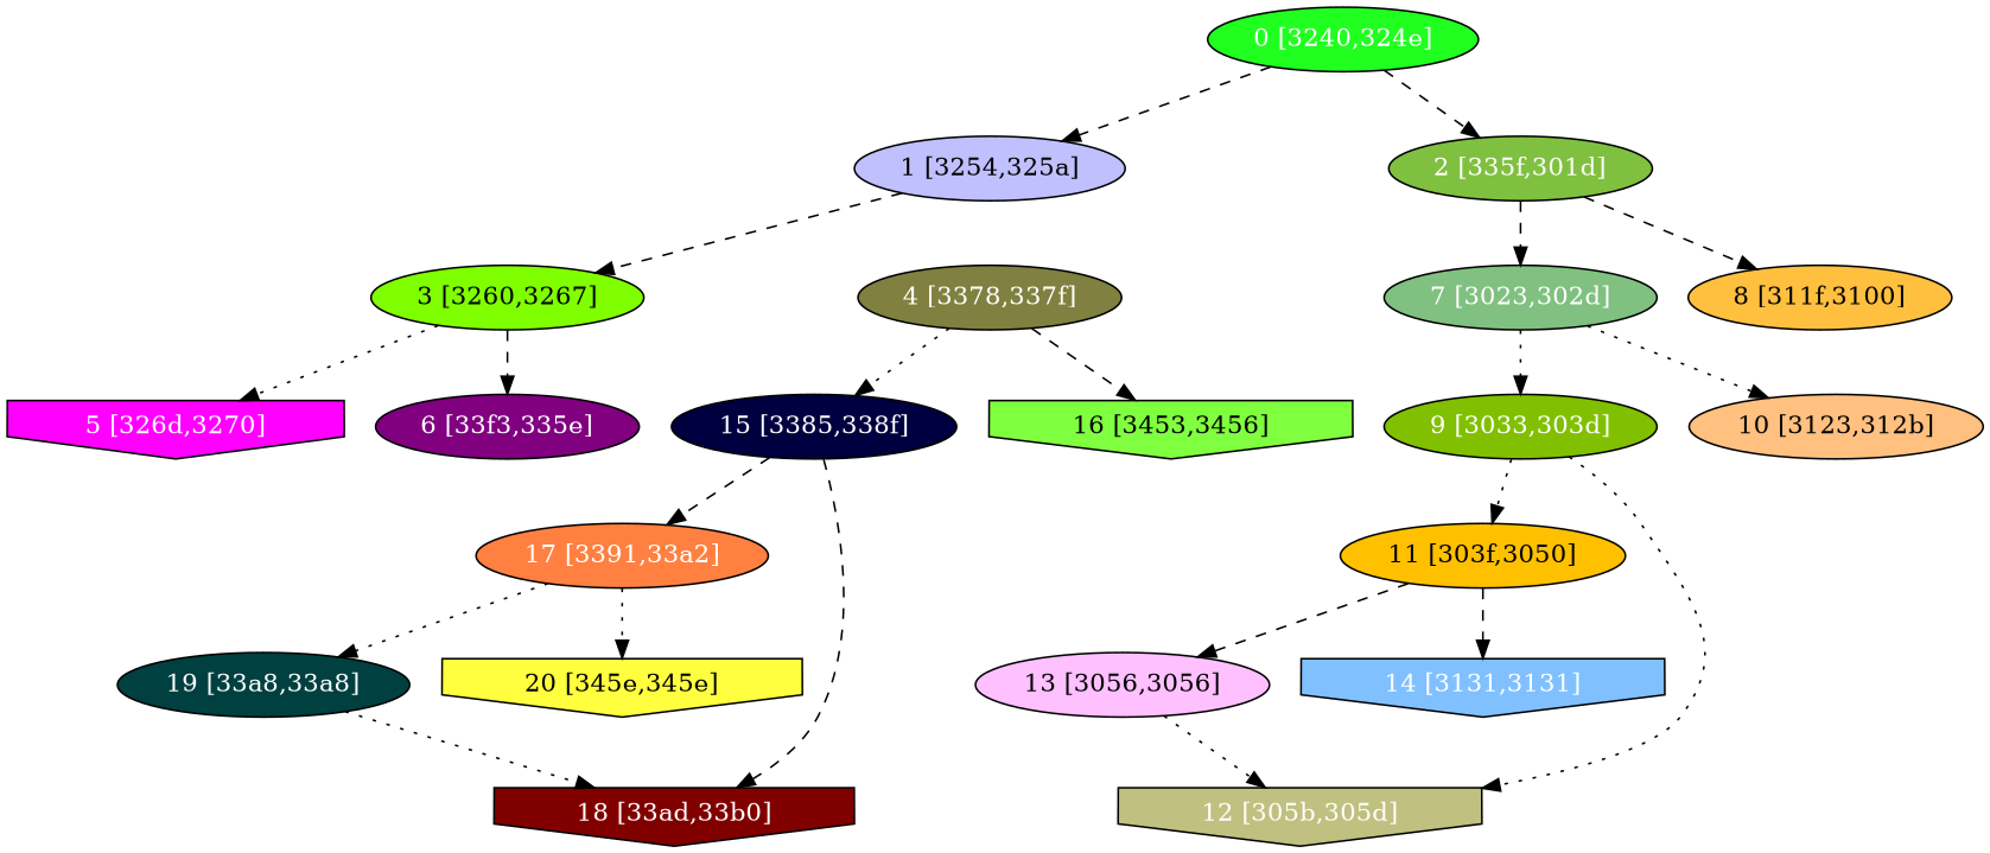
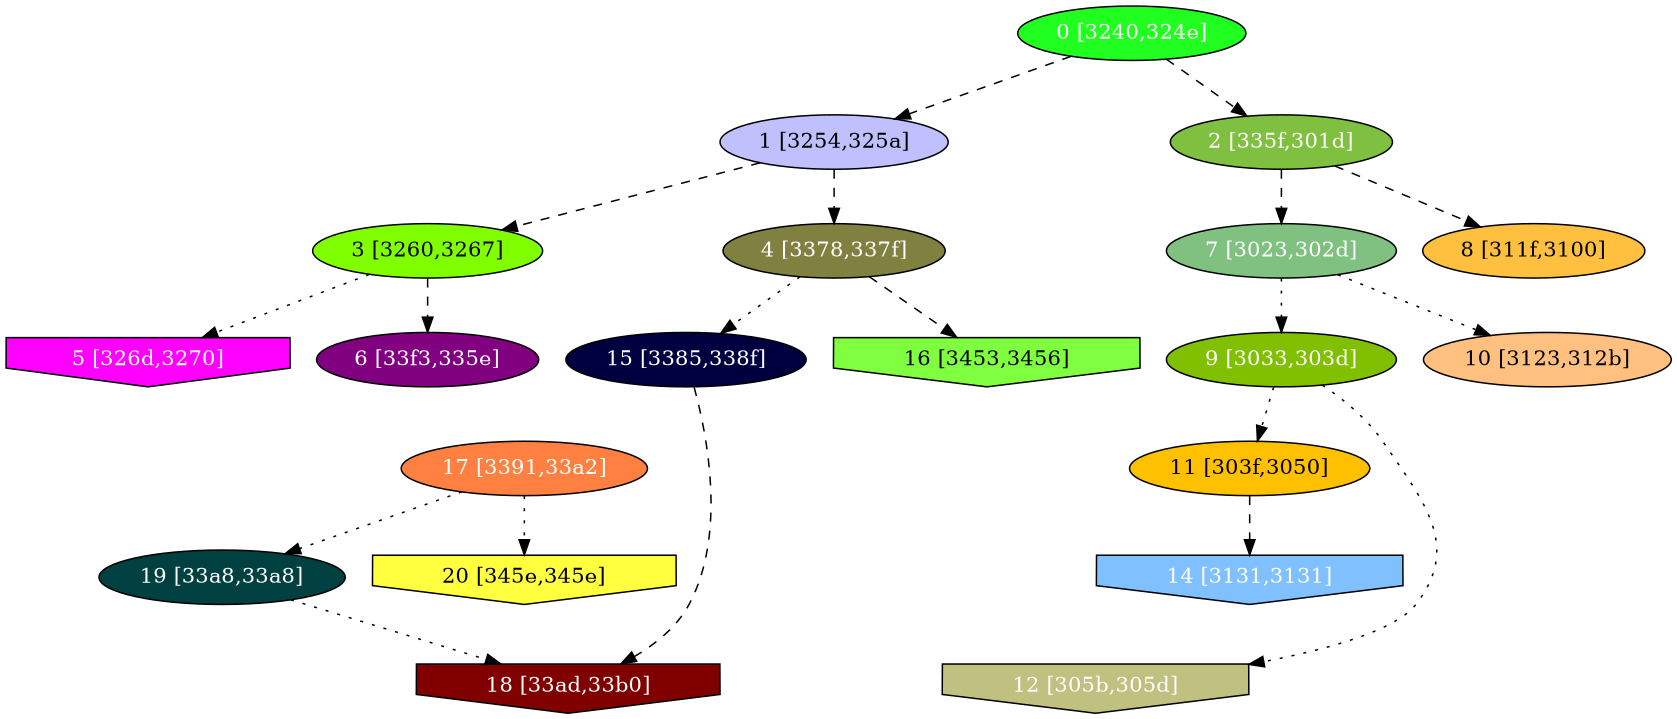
  digraph {
    node [fontcolor="#ffffff" shape=oval style=filled]
    edge [style=dashed]
    n1 [fillcolor="#20FF20" label="0 [3240,324e]"]
    n2 [fillcolor="#C0C0FF" fontcolor="#000000" label="1 [3254,325a]"]
    n3 [fillcolor="#80C040" label="2 [335f,301d]"]
    n4 [fillcolor="#80FF00" fontcolor="#000000" label="3 [3260,3267]"]
    n5 [fillcolor="#808040" label="4 [3378,337f]"]
    n6 [fillcolor="#80C080" label="7 [3023,302d]"]
    n7 [fillcolor="#FFC040" fontcolor="#000000" label="8 [311f,3100]"]
    n8 [fillcolor="#FF00FF" label="5 [326d,3270]" shape=invhouse]
    n9 [fillcolor="#800080" label="6 [33f3,335e]"]
    n10 [fillcolor="#000040" label="15 [3385,338f]"]
    n11 [fillcolor="#80FF40" fontcolor="#000000" label="16 [3453,3456]" shape=invhouse]
    n12 [fillcolor="#80C000" label="9 [3033,303d]"]
    n13 [fillcolor="#FFC080" fontcolor="#000000" label="10 [3123,312b]"]
    n14 [fillcolor="#FF8040" label="17 [3391,33a2]"]
    n15 [fillcolor="#800000" label="18 [33ad,33b0]" shape=invhouse]
    n16 [fillcolor="#FFC000" fontcolor="#000000" label="11 [303f,3050]"]
    n17 [fillcolor="#C0C080" label="12 [305b,305d]" shape=invhouse]
-   n18 [fillcolor="#FFC0FF" fontcolor="#000000" label="13 [3056,3056]"]
    n19 [fillcolor="#80C0FF" label="14 [3131,3131]" shape=invhouse]
    n20 [fillcolor="#004040" label="19 [33a8,33a8]"]
    n21 [fillcolor="#FFFF40" fontcolor="#000000" label="20 [345e,345e]" shape=invhouse]
    n1 -> n2
    n1 -> n3
    n2 -> n4
+   n2 -> n5
    n3 -> n6
    n3 -> n7
    n4 -> n8 [style=dotted]
    n4 -> n9
    n5 -> n10 [style=dotted]
    n5 -> n11
    n6 -> n12 [style=dotted]
    n6 -> n13 [style=dotted]
-   n10 -> n14
    n10 -> n15
    n12 -> n16 [style=dotted]
    n12 -> n17 [style=dotted]
    n14 -> n20 [style=dotted]
    n14 -> n21 [style=dotted]
-   n16 -> n18
    n16 -> n19
-   n18 -> n17 [style=dotted]
    n20 -> n15 [style=dotted]
  }
